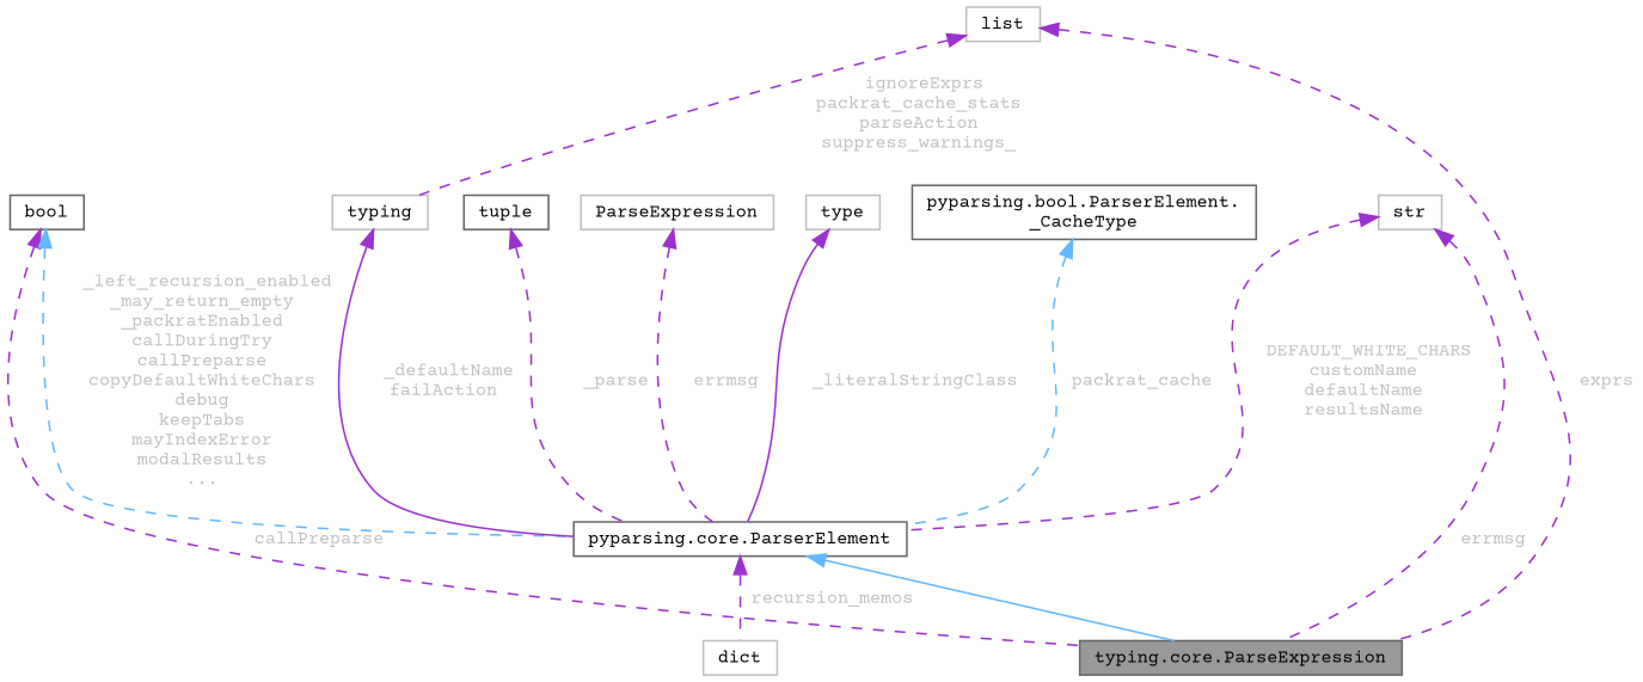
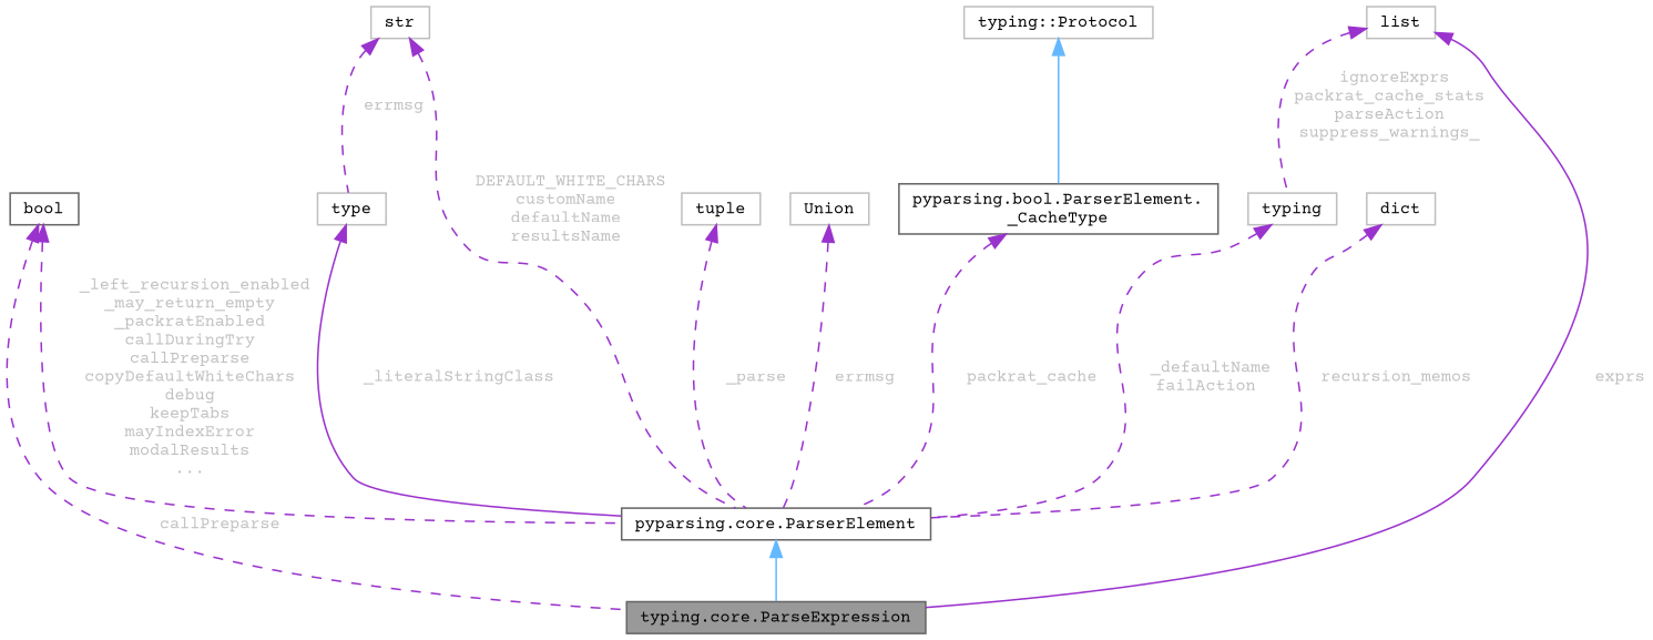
  digraph {
    fontname="Courier Prime"
    node [color=grey75 fillcolor=white fontname="Courier Prime" fontsize=10 shape=box style=filled]
    edge [color=darkorchid3 dir=back fontname="Courier Prime" fontsize=10 labelfontname=Helvetica labelfontsize=10 style=dashed fontcolor=grey]
    n1 [color=gray40 fillcolor=grey60 fontcolor=black height=0.2 label="typing.core.ParseExpression" width=0.4]
    n2 [color=gray40 height=0.2 label="pyparsing.core.ParserElement" width=0.4]
    n3 [height=0.2 label=str width=0.4]
    n4 [color=gray40 height=0.2 label=bool width=0.4]
    n5 [height=0.2 label=type width=0.4]
    n6 [height=0.2 label=dict width=0.4]
    n7 [color=gray40 height=0.2 label="pyparsing.bool.ParserElement.\l_CacheType" width=0.4]
+   n8 [height=0.2 label="typing::Protocol" width=0.4]
    n9 [height=0.2 label=list width=0.4]
    n10 [height=0.2 label=typing width=0.4]
-   n11 [color=gray40 height=0.2 label=tuple width=0.4]
-   n12 [height=0.2 label=ParseExpression width=0.4]
+   n11 [height=0.2 label=tuple width=0.4]
+   n12 [height=0.2 label=Union width=0.4]
    n2 -> n1 [color=steelblue1 style=solid fontcolor=""]
-   n3 -> n1 [label=" errmsg"]
+   n3 -> n5 [label=" errmsg"]
    n3 -> n2 [label=" DEFAULT_WHITE_CHARS\ncustomName\ndefaultName\nresultsName"]
    n4 -> n1 [label=" callPreparse"]
-   n4 -> n2 [color=steelblue1 label=" _left_recursion_enabled\n_may_return_empty\n_packratEnabled\ncallDuringTry\ncallPreparse\ncopyDefaultWhiteChars\ndebug\nkeepTabs\nmayIndexError\nmodalResults\n..."]
+   n4 -> n2 [label=" _left_recursion_enabled\n_may_return_empty\n_packratEnabled\ncallDuringTry\ncallPreparse\ncopyDefaultWhiteChars\ndebug\nkeepTabs\nmayIndexError\nmodalResults\n..."]
    n5 -> n2 [label=" _literalStringClass" style=solid]
-   n2 -> n6 [label=" recursion_memos"]
-   n7 -> n2 [color=steelblue1 label=" packrat_cache"]
-   n9 -> n1 [label=" exprs"]
+   n6 -> n2 [label=" recursion_memos"]
+   n7 -> n2 [label=" packrat_cache"]
+   n8 -> n7 [color=steelblue1 style=solid fontcolor=""]
+   n9 -> n1 [label=" exprs" style=solid]
    n9 -> n10 [label=" ignoreExprs\npackrat_cache_stats\nparseAction\nsuppress_warnings_"]
-   n10 -> n2 [label=" _defaultName\nfailAction" style=solid]
+   n10 -> n2 [label=" _defaultName\nfailAction"]
    n11 -> n2 [label=" _parse"]
    n12 -> n2 [label=" errmsg"]
  }
